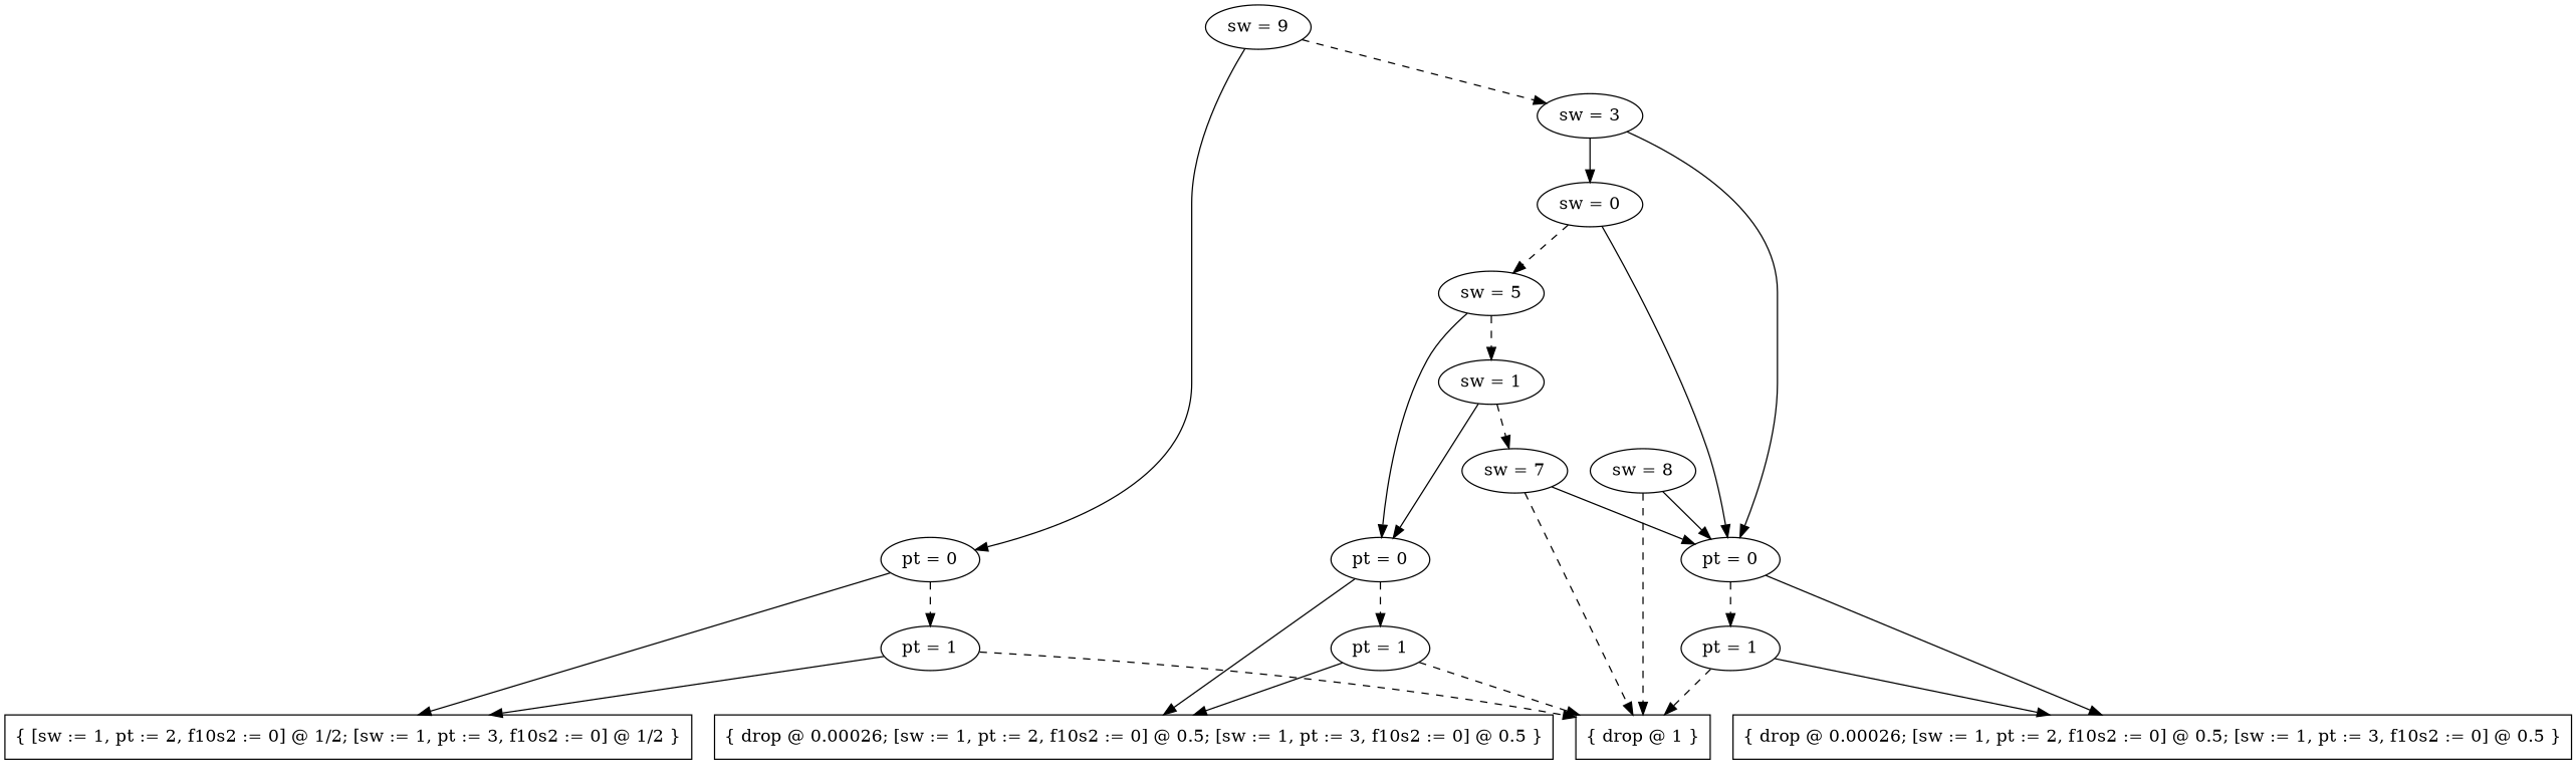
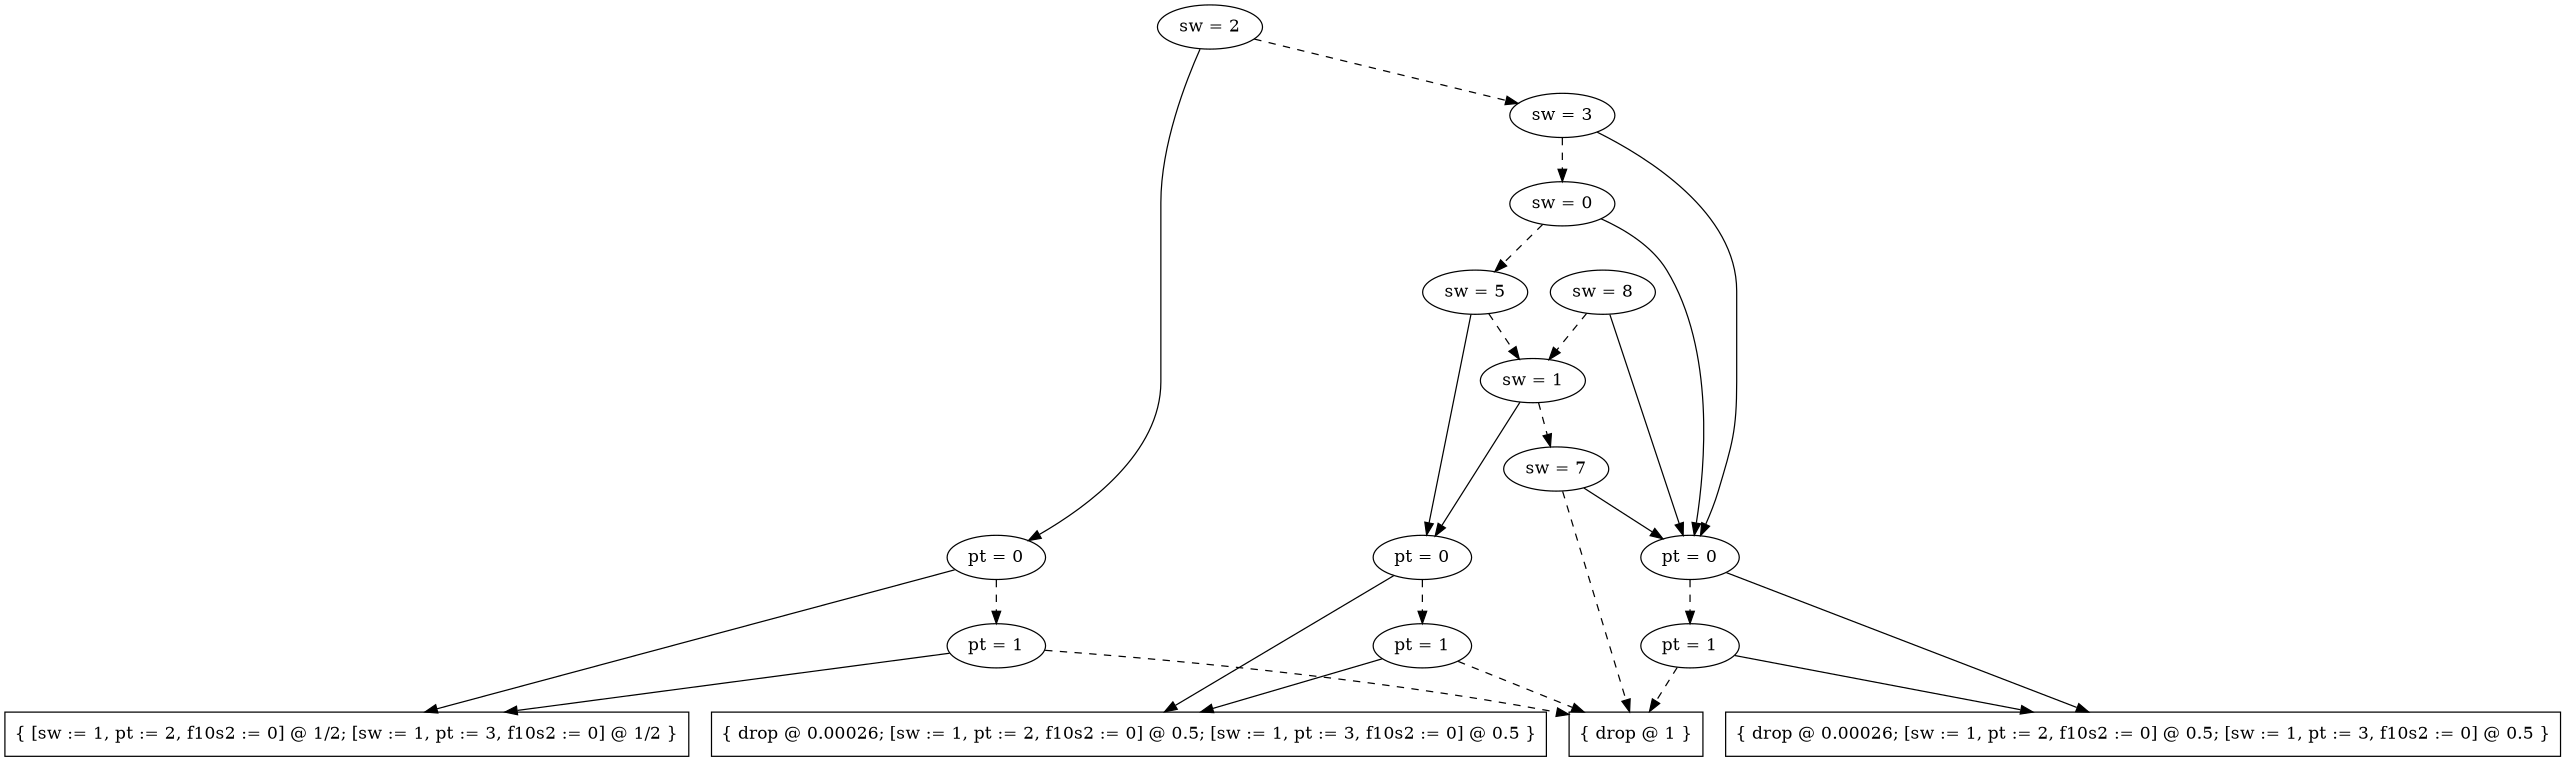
  digraph {
    n1 [label="sw = 0"]
    n2 [label="pt = 1"]
    n3 [label="pt = 1"]
    n4 [label="pt = 1"]
    n5 [label="sw = 5"]
    n6 [label="sw = 3"]
-   n7 [label="sw = 9"]
+   n7 [label="sw = 2"]
    n8 [label="sw = 7"]
    n9 [label="sw = 8"]
    n10 [label="sw = 1"]
    n11 [label="pt = 0"]
    n12 [label="pt = 0"]
    n13 [label="pt = 0"]
    n14 [label="{ [sw := 1, pt := 2, f10s2 := 0] @ 1/2; [sw := 1, pt := 3, f10s2 := 0] @ 1/2 }" shape=box]
    n15 [label="{ drop @ 1 }" shape=box]
    n16 [label="{ drop @ 0.00026; [sw := 1, pt := 2, f10s2 := 0] @ 0.5; [sw := 1, pt := 3, f10s2 := 0] @ 0.5 }" shape=box]
    n17 [label="{ drop @ 0.00026; [sw := 1, pt := 2, f10s2 := 0] @ 0.5; [sw := 1, pt := 3, f10s2 := 0] @ 0.5 }" shape=box]
    subgraph sub_1 {
      rank=same
      n1
    }
    subgraph sub_2 {
      rank=same
      n2
      n3
      n4
    }
    subgraph sub_3 {
      rank=same
      n5
    }
    subgraph sub_4 {
      rank=same
      n6
    }
    subgraph sub_5 {
      rank=same
      n7
    }
    subgraph sub_6 {
      rank=same
      n8
    }
    subgraph sub_7 {
      rank=same
      n9
    }
    subgraph sub_8 {
      rank=same
      n10
    }
    subgraph sub_9 {
      rank=same
      n11
      n12
      n13
    }
    n1 -> n5 [style=dashed]
    n1 -> n12
    n2 -> n14
    n2 -> n15 [style=dashed]
    n3 -> n15 [style=dashed]
    n3 -> n16
    n4 -> n15 [style=dashed]
    n4 -> n17
    n5 -> n10 [style=dashed]
    n5 -> n13
-   n6 -> n1 [style=solid]
+   n6 -> n1 [style=dashed]
    n6 -> n12
    n7 -> n6 [style=dashed]
    n7 -> n11
    n8 -> n12
    n8 -> n15 [style=dashed]
    n9 -> n12
-   n9 -> n15 [style=dashed]
+   n9 -> n10 [style=dashed]
    n10 -> n8 [style=dashed]
    n10 -> n13
    n11 -> n2 [style=dashed]
    n11 -> n14
    n12 -> n3 [style=dashed]
    n12 -> n16
    n13 -> n4 [style=dashed]
    n13 -> n17
  }
